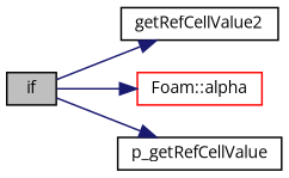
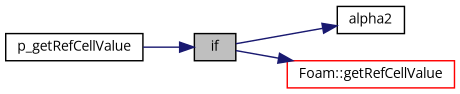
  digraph {
    fontname="Open Sans"
    rankdir=LR
    node [color=black fontname="Open Sans" fontsize=10 shape=record]
    edge [color=midnightblue fontname="Open Sans" fontsize=10 labelfontname=Helvetica labelfontsize=10 style=solid]
    n1 [fillcolor=grey75 fontcolor=black height=0.2 label=if style=filled width=0.4]
-   n2 [height=0.2 label=getRefCellValue2 width=0.4]
-   n3 [color=red height=0.2 label="Foam::alpha" width=0.4]
+   n2 [height=0.2 label=alpha2 width=0.4]
+   n3 [color=red height=0.2 label="Foam::getRefCellValue" width=0.4]
    n4 [height=0.2 label=p_getRefCellValue width=0.4]
    n1 -> n2
    n1 -> n3
-   n1 -> n4
+   n4 -> n1
  }
